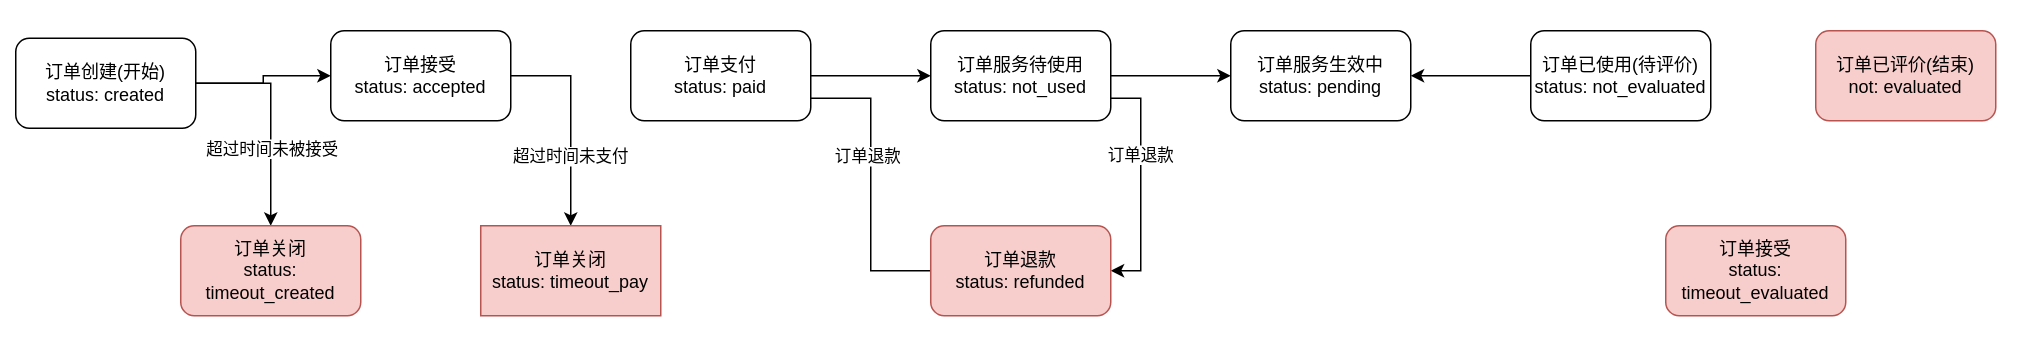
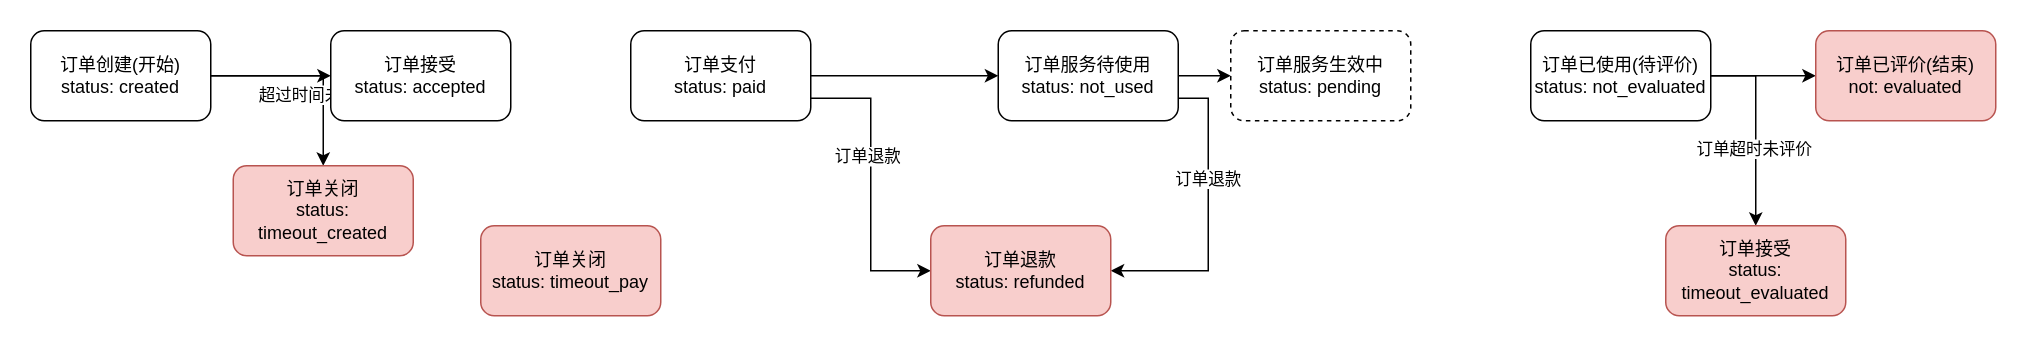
  <mxCell id="0" />
  <mxCell id="1" parent="0" />
  <mxCell id="2" value="" style="edgeStyle=orthogonalEdgeStyle;rounded=0;orthogonalLoop=1;jettySize=auto;html=1;" parent="1" source="5" target="8" edge="1"><mxGeometry relative="1" as="geometry" /></mxCell>
  <mxCell id="3" style="edgeStyle=orthogonalEdgeStyle;rounded=0;orthogonalLoop=1;jettySize=auto;html=1;exitX=1;exitY=0.5;exitDx=0;exitDy=0;entryX=0.5;entryY=0;entryDx=0;entryDy=0;" parent="1" source="5" target="23" edge="1"><mxGeometry relative="1" as="geometry" /></mxCell>
  <mxCell id="4" value="超过时间未被接受" style="edgeLabel;html=1;align=center;verticalAlign=middle;resizable=0;points=[];" parent="3" vertex="1" connectable="0"><mxGeometry x="0.282" relative="1" as="geometry"><mxPoint as="offset" /></mxGeometry></mxCell>
- <mxCell id="5" value="订单创建(开始)&lt;div&gt;status: created&lt;/div&gt;" style="rounded=1;whiteSpace=wrap;html=1;" parent="1" vertex="1"><mxGeometry x="10" y="25" width="120" height="60" as="geometry" /></mxCell>
- <mxCell id="6" style="edgeStyle=orthogonalEdgeStyle;rounded=0;orthogonalLoop=1;jettySize=auto;html=1;exitX=1;exitY=0.5;exitDx=0;exitDy=0;entryX=0.5;entryY=0;entryDx=0;entryDy=0;" parent="1" source="8" target="24" edge="1"><mxGeometry relative="1" as="geometry" /></mxCell>
- <mxCell id="7" value="超过时间未支付" style="edgeLabel;html=1;align=center;verticalAlign=middle;resizable=0;points=[];" parent="6" vertex="1" connectable="0"><mxGeometry x="0.322" y="-1" relative="1" as="geometry"><mxPoint as="offset" /></mxGeometry></mxCell>
+ <mxCell id="5" value="订单创建(开始)&lt;div&gt;status: created&lt;/div&gt;" style="rounded=1;whiteSpace=wrap;html=1;" parent="1" vertex="1"><mxGeometry x="20" width="120" height="60" as="geometry" y="20" /></mxCell>
  <mxCell id="8" value="订单接受&lt;br&gt;status: accepted" style="whiteSpace=wrap;html=1;rounded=1;" parent="1" vertex="1"><mxGeometry x="220" width="120" height="60" as="geometry" y="20" /></mxCell>
  <mxCell id="9" value="" style="edgeStyle=orthogonalEdgeStyle;rounded=0;orthogonalLoop=1;jettySize=auto;html=1;" parent="1" source="12" target="16" edge="1"><mxGeometry relative="1" as="geometry" /></mxCell>
- <mxCell id="10" style="edgeStyle=orthogonalEdgeStyle;rounded=0;orthogonalLoop=1;jettySize=auto;html=1;exitX=1;exitY=0.75;exitDx=0;exitDy=0;entryX=0;entryY=0.5;entryDx=0;entryDy=0;endArrow=none;" parent="1" source="12" target="25" edge="1"><mxGeometry relative="1" as="geometry" /></mxCell>
+ <mxCell id="10" style="edgeStyle=orthogonalEdgeStyle;rounded=0;orthogonalLoop=1;jettySize=auto;html=1;exitX=1;exitY=0.75;exitDx=0;exitDy=0;entryX=0;entryY=0.5;entryDx=0;entryDy=0;" parent="1" source="12" target="25" edge="1"><mxGeometry relative="1" as="geometry" /></mxCell>
  <mxCell id="11" value="订单退款" style="edgeLabel;html=1;align=center;verticalAlign=middle;resizable=0;points=[];" parent="10" vertex="1" connectable="0"><mxGeometry x="-0.195" y="-3" relative="1" as="geometry"><mxPoint as="offset" /></mxGeometry></mxCell>
  <mxCell id="12" value="订单支付&lt;div&gt;status: paid&lt;/div&gt;" style="whiteSpace=wrap;html=1;rounded=1;" parent="1" vertex="1"><mxGeometry x="420" width="120" height="60" as="geometry" y="20" /></mxCell>
  <mxCell id="13" value="" style="edgeStyle=orthogonalEdgeStyle;rounded=0;orthogonalLoop=1;jettySize=auto;html=1;" parent="1" source="16" target="17" edge="1"><mxGeometry relative="1" as="geometry" /></mxCell>
  <mxCell id="14" style="edgeStyle=orthogonalEdgeStyle;rounded=0;orthogonalLoop=1;jettySize=auto;html=1;exitX=1;exitY=0.75;exitDx=0;exitDy=0;entryX=1;entryY=0.5;entryDx=0;entryDy=0;" parent="1" source="16" target="25" edge="1"><mxGeometry relative="1" as="geometry" /></mxCell>
  <mxCell id="15" value="订单退款" style="edgeLabel;html=1;align=center;verticalAlign=middle;resizable=0;points=[];" parent="14" vertex="1" connectable="0"><mxGeometry x="-0.269" y="-1" relative="1" as="geometry"><mxPoint as="offset" /></mxGeometry></mxCell>
- <mxCell id="16" value="订单服务待使用&lt;br&gt;status: not_used" style="whiteSpace=wrap;html=1;rounded=1;" parent="1" vertex="1"><mxGeometry x="620" width="120" height="60" as="geometry" y="20" /></mxCell>
- <mxCell id="17" value="订单服务生效中&lt;div&gt;status: pending&lt;/div&gt;" style="whiteSpace=wrap;html=1;rounded=1;" parent="1" vertex="1"><mxGeometry x="820" width="120" height="60" as="geometry" y="20" /></mxCell>
- <mxCell id="18" value="" style="edgeStyle=orthogonalEdgeStyle;rounded=0;orthogonalLoop=1;jettySize=auto;html=1;" parent="1" source="21" target="17" edge="1"><mxGeometry relative="1" as="geometry" /></mxCell>
+ <mxCell id="16" value="订单服务待使用&lt;br&gt;status: not_used" style="whiteSpace=wrap;html=1;rounded=1;" parent="1" vertex="1"><mxGeometry x="665" y="20" width="120" height="60" as="geometry" /></mxCell>
+ <mxCell id="17" value="订单服务生效中&lt;div&gt;status: pending&lt;/div&gt;" style="whiteSpace=wrap;html=1;rounded=1;dashed=1;" parent="1" vertex="1"><mxGeometry x="820" width="120" height="60" as="geometry" y="20" /></mxCell>
+ <mxCell id="18" value="" style="edgeStyle=orthogonalEdgeStyle;rounded=0;orthogonalLoop=1;jettySize=auto;html=1;" parent="1" source="21" target="22" edge="1"><mxGeometry relative="1" as="geometry" /></mxCell>
+ <mxCell id="19" style="edgeStyle=orthogonalEdgeStyle;rounded=0;orthogonalLoop=1;jettySize=auto;html=1;exitX=1;exitY=0.5;exitDx=0;exitDy=0;entryX=0.5;entryY=0;entryDx=0;entryDy=0;" parent="1" source="21" target="26" edge="1"><mxGeometry relative="1" as="geometry" /></mxCell>
+ <mxCell id="20" value="订单超时未评价" style="edgeLabel;html=1;align=center;verticalAlign=middle;resizable=0;points=[];" parent="19" vertex="1" connectable="0"><mxGeometry x="0.197" y="-2" relative="1" as="geometry"><mxPoint as="offset" /></mxGeometry></mxCell>
  <mxCell id="21" value="订单已使用(待评价)&lt;div&gt;status: not_e&lt;span style=&quot;background-color: initial;&quot;&gt;valuated&lt;/span&gt;&lt;/div&gt;" style="whiteSpace=wrap;html=1;rounded=1;" parent="1" vertex="1"><mxGeometry x="1020" width="120" height="60" as="geometry" y="20" /></mxCell>
  <mxCell id="22" value="订单已评价(结束)&lt;div&gt;not: evaluated&lt;/div&gt;" style="whiteSpace=wrap;html=1;rounded=1;fillColor=#f8cecc;strokeColor=#b85450;" parent="1" vertex="1"><mxGeometry x="1210" width="120" height="60" as="geometry" y="20" /></mxCell>
- <mxCell id="23" value="订单关闭&lt;br&gt;status: timeout_created" style="rounded=1;whiteSpace=wrap;html=1;fillColor=#f8cecc;strokeColor=#b85450;" parent="1" vertex="1"><mxGeometry x="120" y="150" width="120" height="60" as="geometry" /></mxCell>
- <mxCell id="24" value="订单关闭&lt;div&gt;status: timeout_pay&lt;/div&gt;" style="whiteSpace=wrap;html=1;fillColor=#f8cecc;strokeColor=#b85450;rounded=0;" parent="1" vertex="1"><mxGeometry x="320" y="150" width="120" height="60" as="geometry" /></mxCell>
+ <mxCell id="23" value="订单关闭&lt;br&gt;status: timeout_created" style="rounded=1;whiteSpace=wrap;html=1;fillColor=#f8cecc;strokeColor=#b85450;" parent="1" vertex="1"><mxGeometry x="155" y="110" width="120" height="60" as="geometry" /></mxCell>
+ <mxCell id="24" value="订单关闭&lt;div&gt;status: timeout_pay&lt;/div&gt;" style="rounded=1;whiteSpace=wrap;html=1;fillColor=#f8cecc;strokeColor=#b85450;" parent="1" vertex="1"><mxGeometry x="320" y="150" width="120" height="60" as="geometry" /></mxCell>
  <mxCell id="25" value="订单退款&lt;div&gt;status: refunded&lt;/div&gt;" style="rounded=1;whiteSpace=wrap;html=1;fillColor=#f8cecc;strokeColor=#b85450;" parent="1" vertex="1"><mxGeometry x="620" y="150" width="120" height="60" as="geometry" /></mxCell>
  <mxCell id="26" value="订单接受&lt;div&gt;status: timeout_evaluated&lt;/div&gt;" style="rounded=1;whiteSpace=wrap;html=1;fillColor=#f8cecc;strokeColor=#b85450;" parent="1" vertex="1"><mxGeometry x="1110" y="150" width="120" height="60" as="geometry" /></mxCell>
